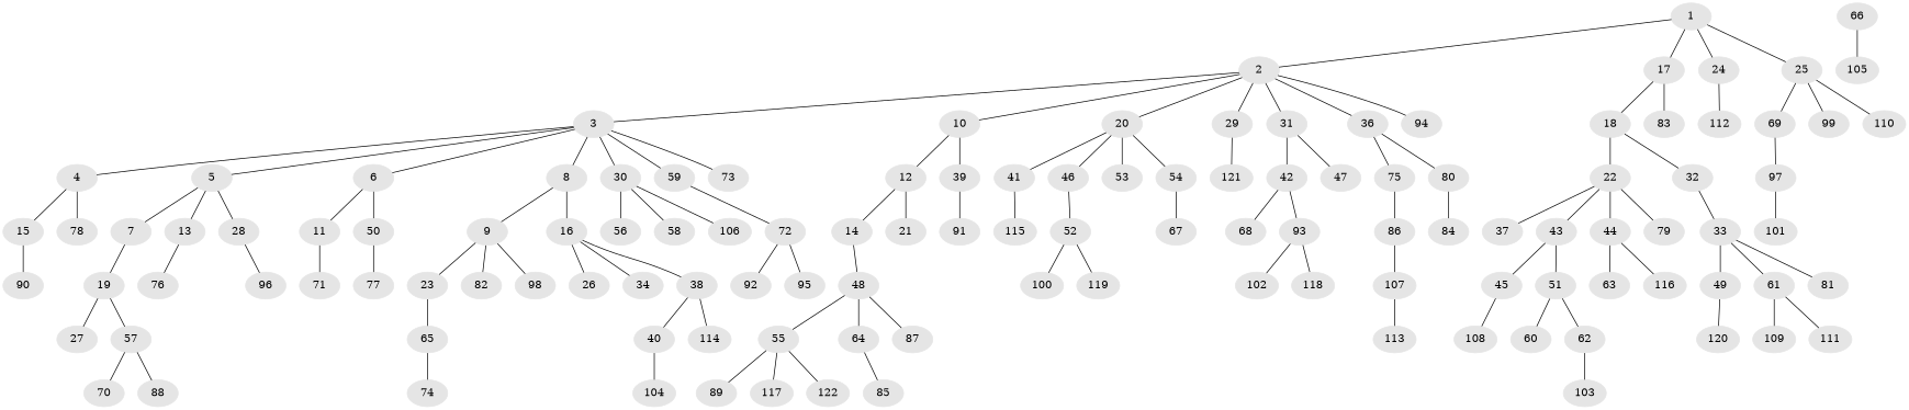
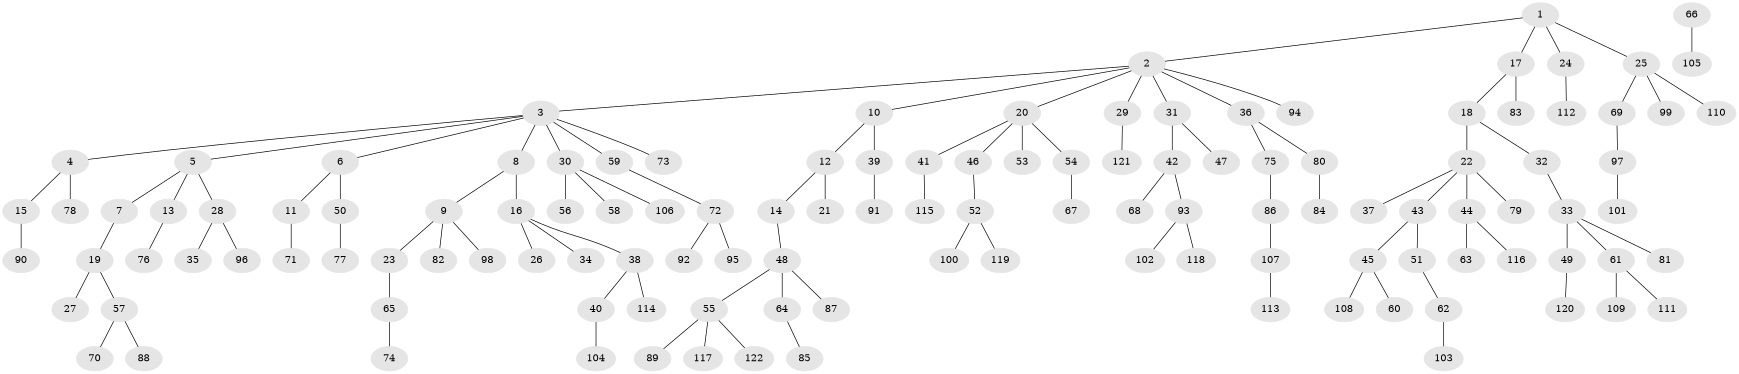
  graph {
    node [color=gray90 style=filled]
    1
    2
    17
    24
    25
    3
    10
    20
    29
    31
    36
    94
    18
    83
    112
    69
    99
    110
    4
    5
    6
    8
    30
    59
    73
    12
    39
    41
    46
    53
    54
    121
    42
    47
    75
    80
    15
    78
    7
    13
    28
    11
    50
    9
    16
    56
    58
    106
    72
    90
    19
    76
+   35
    96
    71
    77
    27
    57
    23
    82
    98
    26
    34
    38
    65
    14
    21
    91
    48
    55
    64
    87
    40
    114
    22
    32
    37
    43
    44
    79
    33
    70
    88
    115
    52
    100
    119
    67
    45
    51
    63
    116
    74
    97
    68
    93
    49
    61
    81
    120
    109
    111
    86
    66
    105
    104
    102
    118
    60
    108
    62
    84
    89
    117
    122
    85
    103
    92
    95
    101
    107
    113
    1 -- 2
    1 -- 17
    1 -- 24
    1 -- 25
    2 -- 3
    2 -- 10
    2 -- 20
    2 -- 29
    2 -- 31
    2 -- 36
    2 -- 94
    17 -- 18
    17 -- 83
    24 -- 112
    25 -- 69
    25 -- 99
    25 -- 110
    3 -- 4
    3 -- 5
    3 -- 6
    3 -- 8
    3 -- 30
    3 -- 59
    3 -- 73
    10 -- 12
    10 -- 39
    20 -- 41
    20 -- 46
    20 -- 53
    20 -- 54
    29 -- 121
    31 -- 42
    31 -- 47
    36 -- 75
    36 -- 80
    18 -- 22
    18 -- 32
    69 -- 97
    4 -- 15
    4 -- 78
    5 -- 7
    5 -- 13
    5 -- 28
    6 -- 11
    6 -- 50
    8 -- 9
    8 -- 16
    30 -- 56
    30 -- 58
    30 -- 106
    59 -- 72
    12 -- 14
    12 -- 21
    39 -- 91
    41 -- 115
    46 -- 52
    54 -- 67
    42 -- 68
    42 -- 93
    75 -- 86
    80 -- 84
    15 -- 90
    7 -- 19
    13 -- 76
+   28 -- 35
    28 -- 96
    11 -- 71
    50 -- 77
    9 -- 23
    9 -- 82
    9 -- 98
    16 -- 26
    16 -- 34
    16 -- 38
    72 -- 92
    72 -- 95
    19 -- 27
    19 -- 57
    57 -- 70
    57 -- 88
    23 -- 65
    38 -- 40
    38 -- 114
    65 -- 74
    14 -- 48
    48 -- 55
    48 -- 64
    48 -- 87
    55 -- 89
    55 -- 117
    55 -- 122
    64 -- 85
    40 -- 104
    22 -- 37
    22 -- 43
    22 -- 44
    22 -- 79
    32 -- 33
    43 -- 45
    43 -- 51
    44 -- 63
    44 -- 116
    33 -- 49
    33 -- 61
    33 -- 81
    52 -- 100
    52 -- 119
-   51 -- 60
+   45 -- 60
    45 -- 108
    51 -- 62
    97 -- 101
    93 -- 102
    93 -- 118
    49 -- 120
    61 -- 109
    61 -- 111
    86 -- 107
    66 -- 105
    62 -- 103
    107 -- 113
  }
